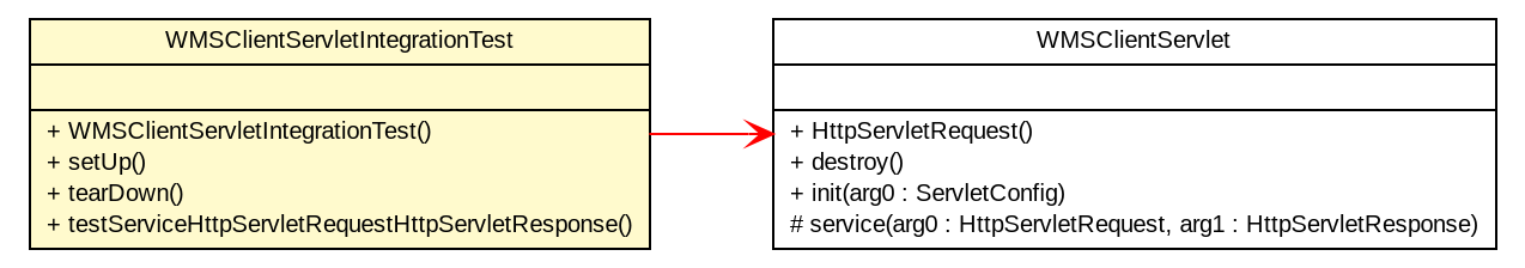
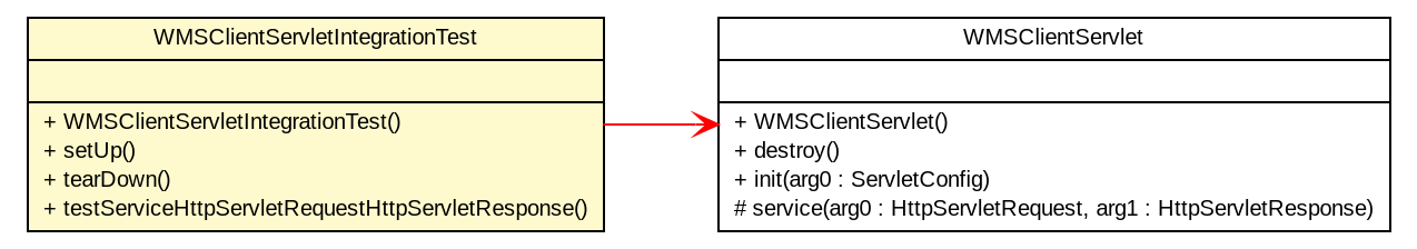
  digraph {
    nodesep=0.25
    ranksep=0.5
    rankdir=LR
    node [fontcolor=black fontname=arial fontsize=10.0 shape=plaintext]
    n1 [label=<<table title="nl.mineleni.cbsviewer.servlet.wms.WMSClientServletIntegrationTest" border="0" cellborder="1" cellspacing="0" cellpadding="2" port="p" bgcolor="lemonChiffon" href="./WMSClientServletIntegrationTest.html"> 		<tr><td><table border="0" cellspacing="0" cellpadding="1"> <tr><td align="center" balign="center"> WMSClientServletIntegrationTest </td></tr> 		</table></td></tr> 		<tr><td><table border="0" cellspacing="0" cellpadding="1"> <tr><td align="left" balign="left">  </td></tr> 		</table></td></tr> 		<tr><td><table border="0" cellspacing="0" cellpadding="1"> <tr><td align="left" balign="left"> + WMSClientServletIntegrationTest() </td></tr> <tr><td align="left" balign="left"> + setUp() </td></tr> <tr><td align="left" balign="left"> + tearDown() </td></tr> <tr><td align="left" balign="left"> + testServiceHttpServletRequestHttpServletResponse() </td></tr> 		</table></td></tr> 		</table>>]
-   n2 [label=<<table title="nl.mineleni.cbsviewer.servlet.wms.WMSClientServlet" border="0" cellborder="1" cellspacing="0" cellpadding="2" port="p"> 		<tr><td><table border="0" cellspacing="0" cellpadding="1"> <tr><td align="center" balign="center"> WMSClientServlet </td></tr> 		</table></td></tr> 		<tr><td><table border="0" cellspacing="0" cellpadding="1"> <tr><td align="left" balign="left">  </td></tr> 		</table></td></tr> 		<tr><td><table border="0" cellspacing="0" cellpadding="1"> <tr><td align="left" balign="left"> + HttpServletRequest() </td></tr> <tr><td align="left" balign="left"> + destroy() </td></tr> <tr><td align="left" balign="left"> + init(arg0 : ServletConfig) </td></tr> <tr><td align="left" balign="left"> # service(arg0 : HttpServletRequest, arg1 : HttpServletResponse) </td></tr> 		</table></td></tr> 		</table>>]
+   n2 [label=<<table title="nl.mineleni.cbsviewer.servlet.wms.WMSClientServlet" border="0" cellborder="1" cellspacing="0" cellpadding="2" port="p"> 		<tr><td><table border="0" cellspacing="0" cellpadding="1"> <tr><td align="center" balign="center"> WMSClientServlet </td></tr> 		</table></td></tr> 		<tr><td><table border="0" cellspacing="0" cellpadding="1"> <tr><td align="left" balign="left">  </td></tr> 		</table></td></tr> 		<tr><td><table border="0" cellspacing="0" cellpadding="1"> <tr><td align="left" balign="left"> + WMSClientServlet() </td></tr> <tr><td align="left" balign="left"> + destroy() </td></tr> <tr><td align="left" balign="left"> + init(arg0 : ServletConfig) </td></tr> <tr><td align="left" balign="left"> # service(arg0 : HttpServletRequest, arg1 : HttpServletResponse) </td></tr> 		</table></td></tr> 		</table>>]
    n1 -> n2 [arrowhead=open color=red fontcolor=black fontname=arial fontsize=10.0 headport=p labelfontname=arial labelfontsize=10 tailport=p]
  }
